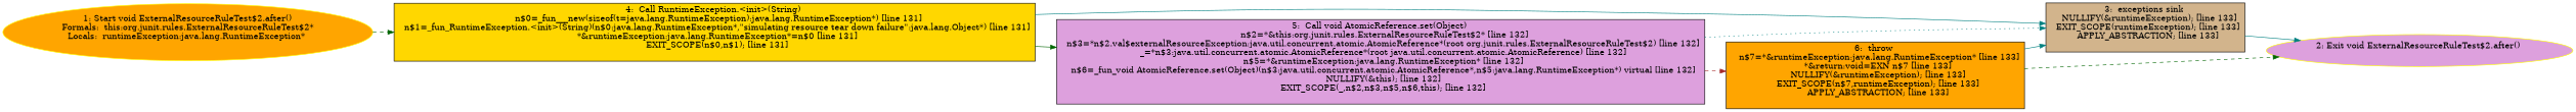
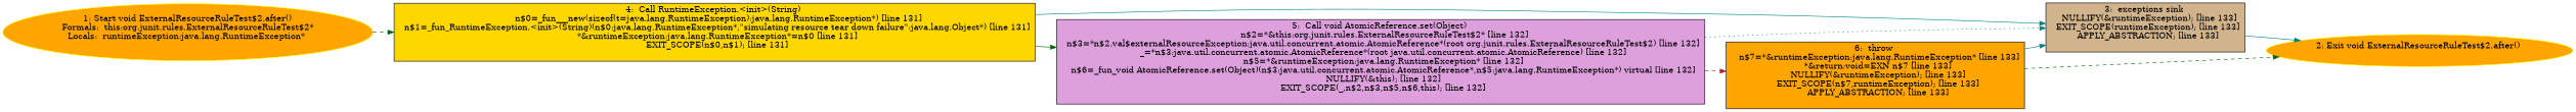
  digraph {
    rankdir=LR
    node [style=filled fillcolor=orange shape=box]
    edge [color=teal style=solid]
    n1 [color=yellow label="1: Start void ExternalResourceRuleTest$2.after()\nFormals:  this:org.junit.rules.ExternalResourceRuleTest$2*\nLocals:  runtimeException:java.lang.RuntimeException* \n  " shape=""]
    n2 [label="4:  Call RuntimeException.<init>(String) \n   n$0=_fun___new(sizeof(t=java.lang.RuntimeException):java.lang.RuntimeException*) [line 131]\n  n$1=_fun_RuntimeException.<init>(String)(n$0:java.lang.RuntimeException*,\"simulating resource tear down failure\":java.lang.Object*) [line 131]\n  *&runtimeException:java.lang.RuntimeException*=n$0 [line 131]\n  EXIT_SCOPE(n$0,n$1); [line 131]\n " fillcolor=gold]
    n3 [label="3:  exceptions sink \n   NULLIFY(&runtimeException); [line 133]\n  EXIT_SCOPE(runtimeException); [line 133]\n  APPLY_ABSTRACTION; [line 133]\n " fillcolor=tan]
    n4 [label="5:  Call void AtomicReference.set(Object) \n   n$2=*&this:org.junit.rules.ExternalResourceRuleTest$2* [line 132]\n  n$3=*n$2.val$externalResourceException:java.util.concurrent.atomic.AtomicReference*(root org.junit.rules.ExternalResourceRuleTest$2) [line 132]\n  _=*n$3:java.util.concurrent.atomic.AtomicReference*(root java.util.concurrent.atomic.AtomicReference) [line 132]\n  n$5=*&runtimeException:java.lang.RuntimeException* [line 132]\n  n$6=_fun_void AtomicReference.set(Object)(n$3:java.util.concurrent.atomic.AtomicReference*,n$5:java.lang.RuntimeException*) virtual [line 132]\n  NULLIFY(&this); [line 132]\n  EXIT_SCOPE(_,n$2,n$3,n$5,n$6,this); [line 132]\n " fillcolor=plum]
-   n5 [color=yellow label="2: Exit void ExternalResourceRuleTest$2.after() \n  " fillcolor=plum shape=""]
+   n5 [color=yellow label="2: Exit void ExternalResourceRuleTest$2.after() \n  " shape=""]
    n6 [label="6:  throw \n   n$7=*&runtimeException:java.lang.RuntimeException* [line 133]\n  *&return:void=EXN n$7 [line 133]\n  NULLIFY(&runtimeException); [line 133]\n  EXIT_SCOPE(n$7,runtimeException); [line 133]\n  APPLY_ABSTRACTION; [line 133]\n "]
    n1 -> n2 [color=darkgreen style=dashed]
    n2 -> n3
    n2 -> n4 [color=darkgreen]
    n3 -> n5
    n4 -> n3 [style=dotted]
    n4 -> n6 [color=brown style=dashed]
    n6 -> n3
    n6 -> n5 [color=darkgreen style=dashed]
  }
